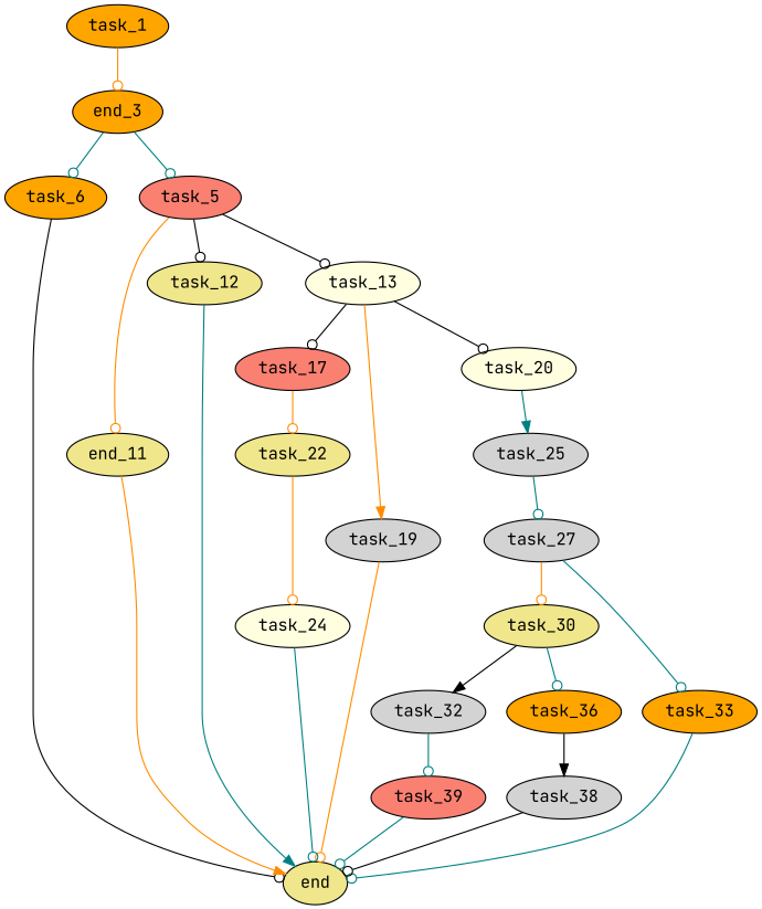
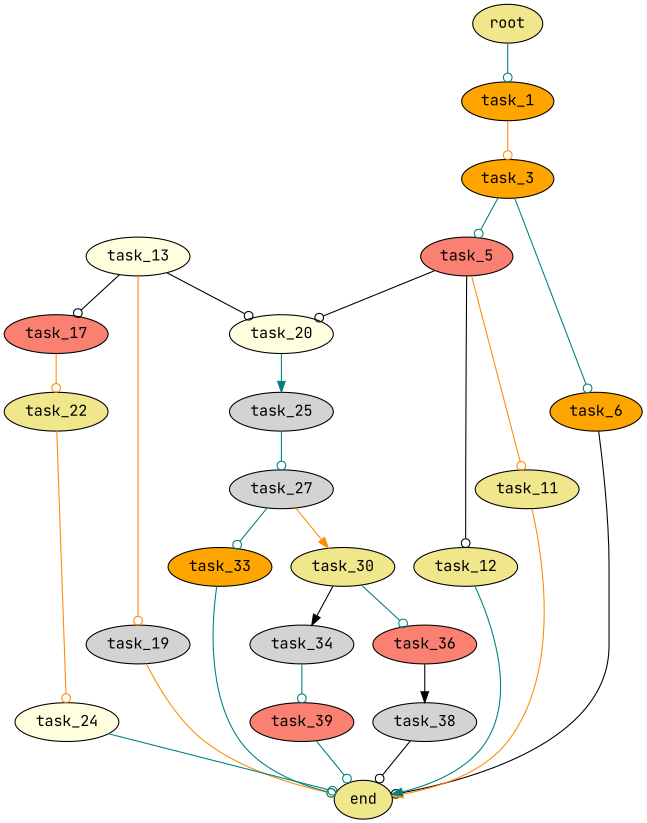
  digraph {
    fontname="JetBrains Mono"
    node [fillcolor=khaki fontname="JetBrains Mono" style=filled]
    edge [arrowhead=odot color=teal fontname="JetBrains Mono"]
    task_1 [fillcolor=orange]
-   task_3 [fillcolor=orange label=end_3]
+   root
+   task_3 [fillcolor=orange]
    task_6 [fillcolor=orange]
    n5 [fillcolor=salmon label=task_5]
    end
-   task_11 [label=end_11]
+   task_11
    task_12
    task_13 [fillcolor=lightyellow]
    task_17 [fillcolor=salmon]
    task_19 [fillcolor=lightgrey]
    task_20 [fillcolor=lightyellow]
    task_22
    task_25 [fillcolor=lightgrey]
    task_24 [fillcolor=lightyellow]
    task_27 [fillcolor=lightgrey]
    task_30
    task_33 [fillcolor=orange]
-   task_34 [fillcolor=lightgrey label=task_32]
-   task_36 [fillcolor=orange]
+   task_34 [fillcolor=lightgrey]
+   task_36 [fillcolor=salmon]
    task_39 [fillcolor=salmon]
    task_38 [fillcolor=lightgrey]
    task_1 -> task_3 [color=darkorange]
+   root -> task_1
    task_3 -> task_6
    task_3 -> n5
    task_6 -> end [color=black]
    n5 -> task_11 [color=darkorange]
    n5 -> task_12 [color=black]
-   n5 -> task_13 [color=black]
+   n5 -> task_20 [color=black]
    task_11 -> end [arrowhead=normal color=darkorange]
    task_12 -> end [arrowhead=normal]
    task_13 -> task_17 [color=black]
-   task_13 -> task_19 [arrowhead=normal color=darkorange]
+   task_13 -> task_19 [color=darkorange]
    task_13 -> task_20 [color=black]
    task_17 -> task_22 [color=darkorange]
    task_19 -> end [color=darkorange]
    task_20 -> task_25 [arrowhead=normal]
    task_22 -> task_24 [color=darkorange]
    task_25 -> task_27
    task_24 -> end
-   task_27 -> task_30 [color=darkorange]
+   task_27 -> task_30 [arrowhead=normal color=darkorange]
    task_27 -> task_33
    task_30 -> task_34 [arrowhead=normal color=black]
    task_30 -> task_36
    task_33 -> end
    task_34 -> task_39
    task_36 -> task_38 [arrowhead=normal color=black]
    task_39 -> end
    task_38 -> end [color=black]
  }
